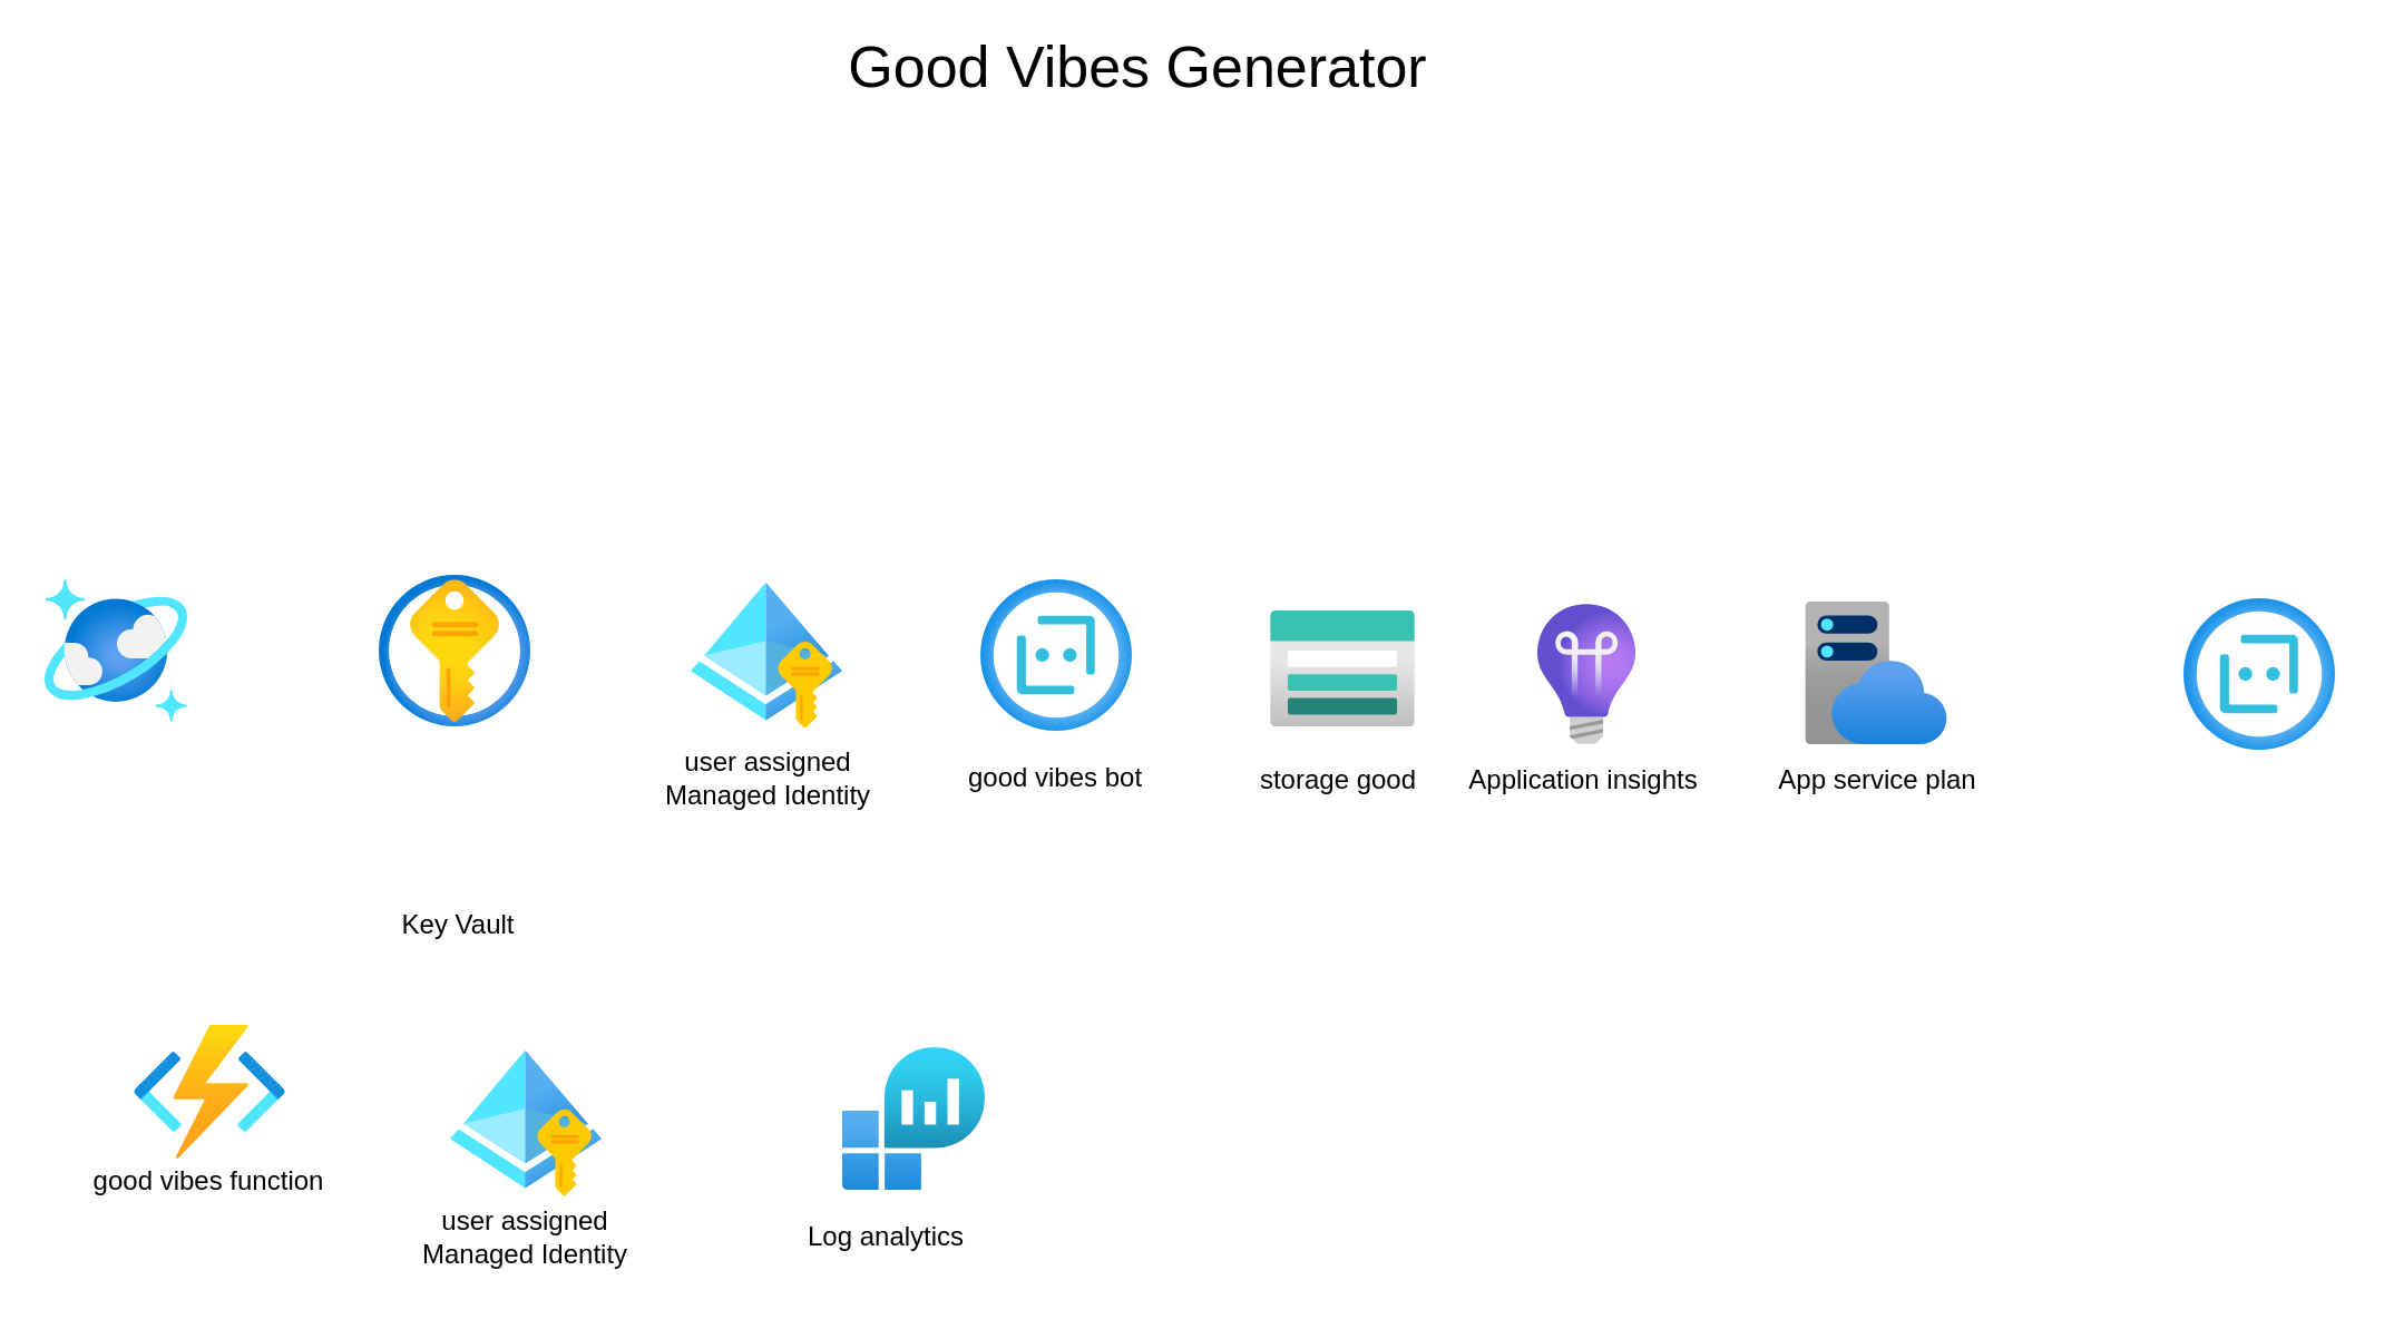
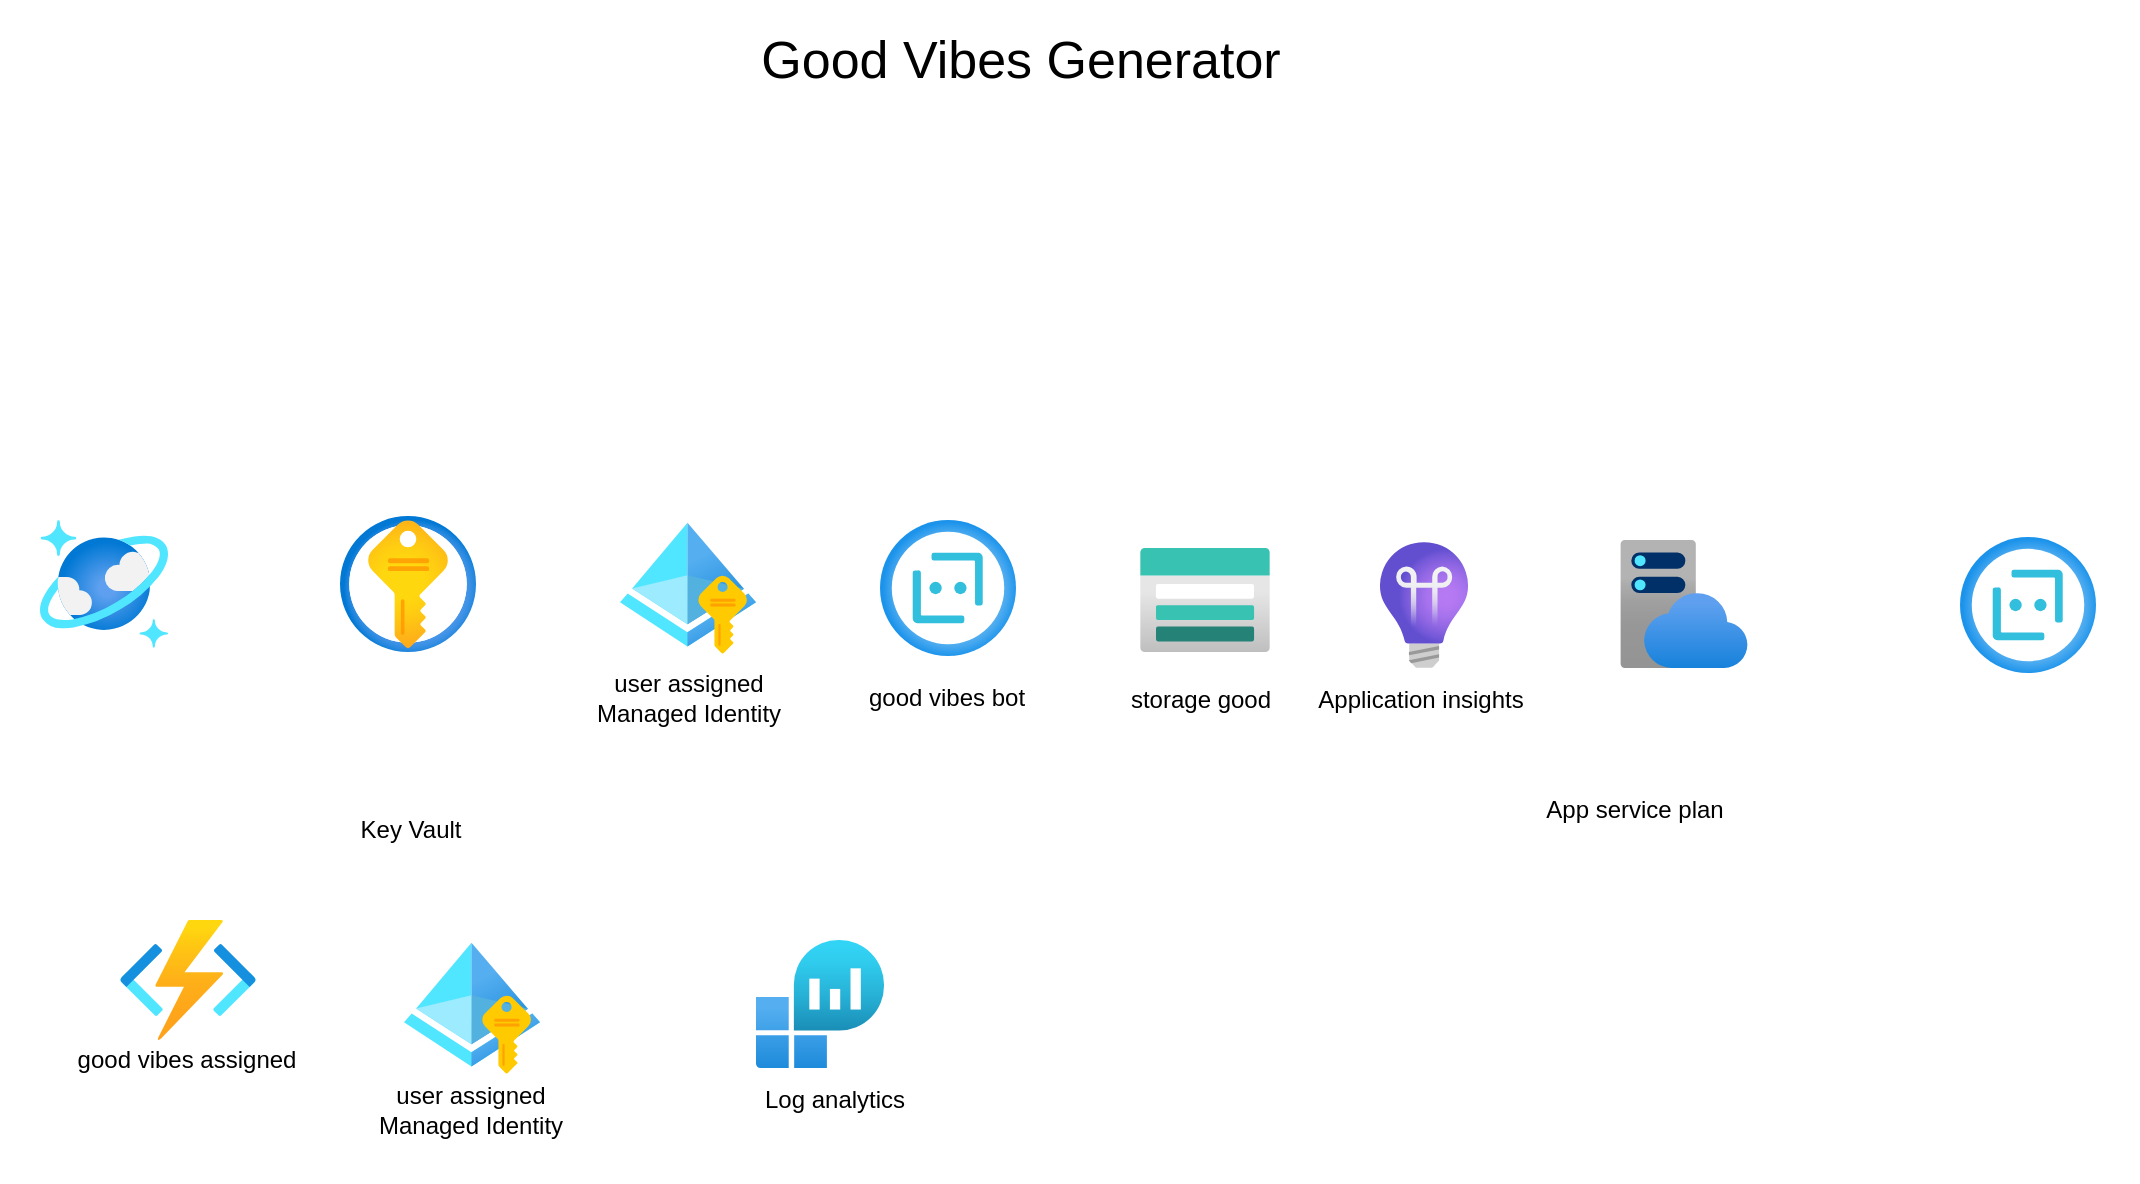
  <mxCell id="0" />
  <mxCell id="1" parent="0" />
  <mxCell id="2" value="" style="aspect=fixed;html=1;points=[];align=center;image;fontSize=12;image=img/lib/azure2/databases/Azure_Cosmos_DB.svg;" vertex="1" parent="1"><mxGeometry x="20" y="260" width="64" height="64" as="geometry" /></mxCell>
  <mxCell id="3" value="" style="aspect=fixed;html=1;points=[];align=center;image;fontSize=12;image=img/lib/azure2/security/Key_Vaults.svg;" vertex="1" parent="1"><mxGeometry x="170" y="258" width="68" height="68" as="geometry" /></mxCell>
  <mxCell id="4" value="" style="aspect=fixed;html=1;points=[];align=center;image;fontSize=12;image=img/lib/azure2/storage/Storage_Accounts.svg;" vertex="1" parent="1"><mxGeometry x="570" y="274" width="65" height="52" as="geometry" /></mxCell>
  <mxCell id="5" value="" style="aspect=fixed;html=1;points=[];align=center;image;fontSize=12;image=img/lib/azure2/ai_machine_learning/Bot_Services.svg;" vertex="1" parent="1"><mxGeometry x="440" y="260" width="68" height="68" as="geometry" /></mxCell>
  <mxCell id="6" value="" style="aspect=fixed;html=1;points=[];align=center;image;fontSize=12;image=img/lib/azure2/identity/Managed_Identities.svg;" vertex="1" parent="1"><mxGeometry x="310" y="260" width="68" height="68" as="geometry" /></mxCell>
  <mxCell id="7" value="" style="aspect=fixed;html=1;points=[];align=center;image;fontSize=12;image=img/lib/azure2/devops/Application_Insights.svg;" vertex="1" parent="1"><mxGeometry x="690" y="271" width="44" height="63" as="geometry" /></mxCell>
  <mxCell id="8" value="" style="aspect=fixed;html=1;points=[];align=center;image;fontSize=12;image=img/lib/azure2/analytics/Log_Analytics_Workspaces.svg;" vertex="1" parent="1"><mxGeometry x="378" y="470" width="64" height="64" as="geometry" /></mxCell>
  <mxCell id="9" value="Key Vault" style="text;html=1;resizable=0;autosize=1;align=center;verticalAlign=middle;points=[];fillColor=none;strokeColor=none;rounded=0;" vertex="1" parent="1"><mxGeometry x="170" y="405" width="70" height="20" as="geometry" /></mxCell>
  <mxCell id="10" value="user assigned &lt;br&gt;Managed Identity" style="text;html=1;resizable=0;autosize=1;align=center;verticalAlign=middle;points=[];fillColor=none;strokeColor=none;rounded=0;" vertex="1" parent="1"><mxGeometry x="289" y="334" width="110" height="30" as="geometry" /></mxCell>
  <mxCell id="11" value="good vibes bot" style="text;html=1;resizable=0;autosize=1;align=center;verticalAlign=middle;points=[];fillColor=none;strokeColor=none;rounded=0;" vertex="1" parent="1"><mxGeometry x="428" y="339" width="90" height="20" as="geometry" /></mxCell>
  <mxCell id="12" value="storage good" style="text;html=1;resizable=0;autosize=1;align=center;verticalAlign=middle;points=[];fillColor=none;strokeColor=none;rounded=0;" vertex="1" parent="1"><mxGeometry x="550" y="340" width="100" height="20" as="geometry" /></mxCell>
  <mxCell id="13" value="Application insights" style="text;html=1;resizable=0;autosize=1;align=center;verticalAlign=middle;points=[];fillColor=none;strokeColor=none;rounded=0;" vertex="1" parent="1"><mxGeometry x="650" y="340" width="120" height="20" as="geometry" /></mxCell>
  <mxCell id="14" value="" style="aspect=fixed;html=1;points=[];align=center;image;fontSize=12;image=img/lib/azure2/app_services/App_Service_Plans.svg;" vertex="1" parent="1"><mxGeometry x="810" y="270" width="64" height="64" as="geometry" /></mxCell>
- <mxCell id="15" value="App service plan" style="text;html=1;resizable=0;autosize=1;align=center;verticalAlign=middle;points=[];fillColor=none;strokeColor=none;rounded=0;" vertex="1" parent="1"><mxGeometry x="792" y="340" width="100" height="20" as="geometry" /></mxCell>
+ <mxCell id="15" value="App service plan" style="text;html=1;resizable=0;autosize=1;align=center;verticalAlign=middle;points=[];fillColor=none;strokeColor=none;rounded=0;" vertex="1" parent="1"><mxGeometry x="767" y="395" width="100" height="20" as="geometry" /></mxCell>
  <mxCell id="16" value="" style="aspect=fixed;html=1;points=[];align=center;image;fontSize=12;image=img/lib/azure2/ai_machine_learning/Bot_Services.svg;" vertex="1" parent="1"><mxGeometry x="980" y="268.5" width="68" height="68" as="geometry" /></mxCell>
  <mxCell id="17" value="" style="aspect=fixed;html=1;points=[];align=center;image;fontSize=12;image=img/lib/azure2/compute/Function_Apps.svg;" vertex="1" parent="1"><mxGeometry x="60" y="460" width="68" height="60" as="geometry" /></mxCell>
- <mxCell id="18" value="good vibes function" style="text;html=1;resizable=0;autosize=1;align=center;verticalAlign=middle;points=[];fillColor=none;strokeColor=none;rounded=0;" vertex="1" parent="1"><mxGeometry x="33" y="520" width="120" height="20" as="geometry" /></mxCell>
+ <mxCell id="18" value="good vibes assigned" style="text;html=1;resizable=0;autosize=1;align=center;verticalAlign=middle;points=[];fillColor=none;strokeColor=none;rounded=0;" vertex="1" parent="1"><mxGeometry x="33" y="520" width="120" height="20" as="geometry" /></mxCell>
  <mxCell id="19" value="" style="aspect=fixed;html=1;points=[];align=center;image;fontSize=12;image=img/lib/azure2/identity/Managed_Identities.svg;" vertex="1" parent="1"><mxGeometry x="202" y="470" width="68" height="68" as="geometry" /></mxCell>
  <mxCell id="20" value="user assigned &lt;br&gt;Managed Identity" style="text;html=1;resizable=0;autosize=1;align=center;verticalAlign=middle;points=[];fillColor=none;strokeColor=none;rounded=0;" vertex="1" parent="1"><mxGeometry x="180" y="540" width="110" height="30" as="geometry" /></mxCell>
- <mxCell id="21" value="Log analytics&lt;br&gt;" style="text;html=1;resizable=0;autosize=1;align=center;verticalAlign=middle;points=[];fillColor=none;strokeColor=none;rounded=0;" vertex="1" parent="1"><mxGeometry x="352" y="545" width="90" height="20" as="geometry" /></mxCell>
+ <mxCell id="21" value="Log analytics&lt;br&gt;" style="text;html=1;resizable=0;autosize=1;align=center;verticalAlign=middle;points=[];fillColor=none;strokeColor=none;rounded=0;" vertex="1" parent="1"><mxGeometry x="372" y="540" width="90" height="20" as="geometry" /></mxCell>
  <mxCell id="22" value="&lt;font style=&quot;font-size: 26px&quot;&gt;Good Vibes Generator&lt;/font&gt;" style="text;html=1;resizable=0;autosize=1;align=center;verticalAlign=middle;points=[];fillColor=none;strokeColor=none;rounded=0;" vertex="1" parent="1"><mxGeometry x="370" y="20" width="280" height="20" as="geometry" /></mxCell>
